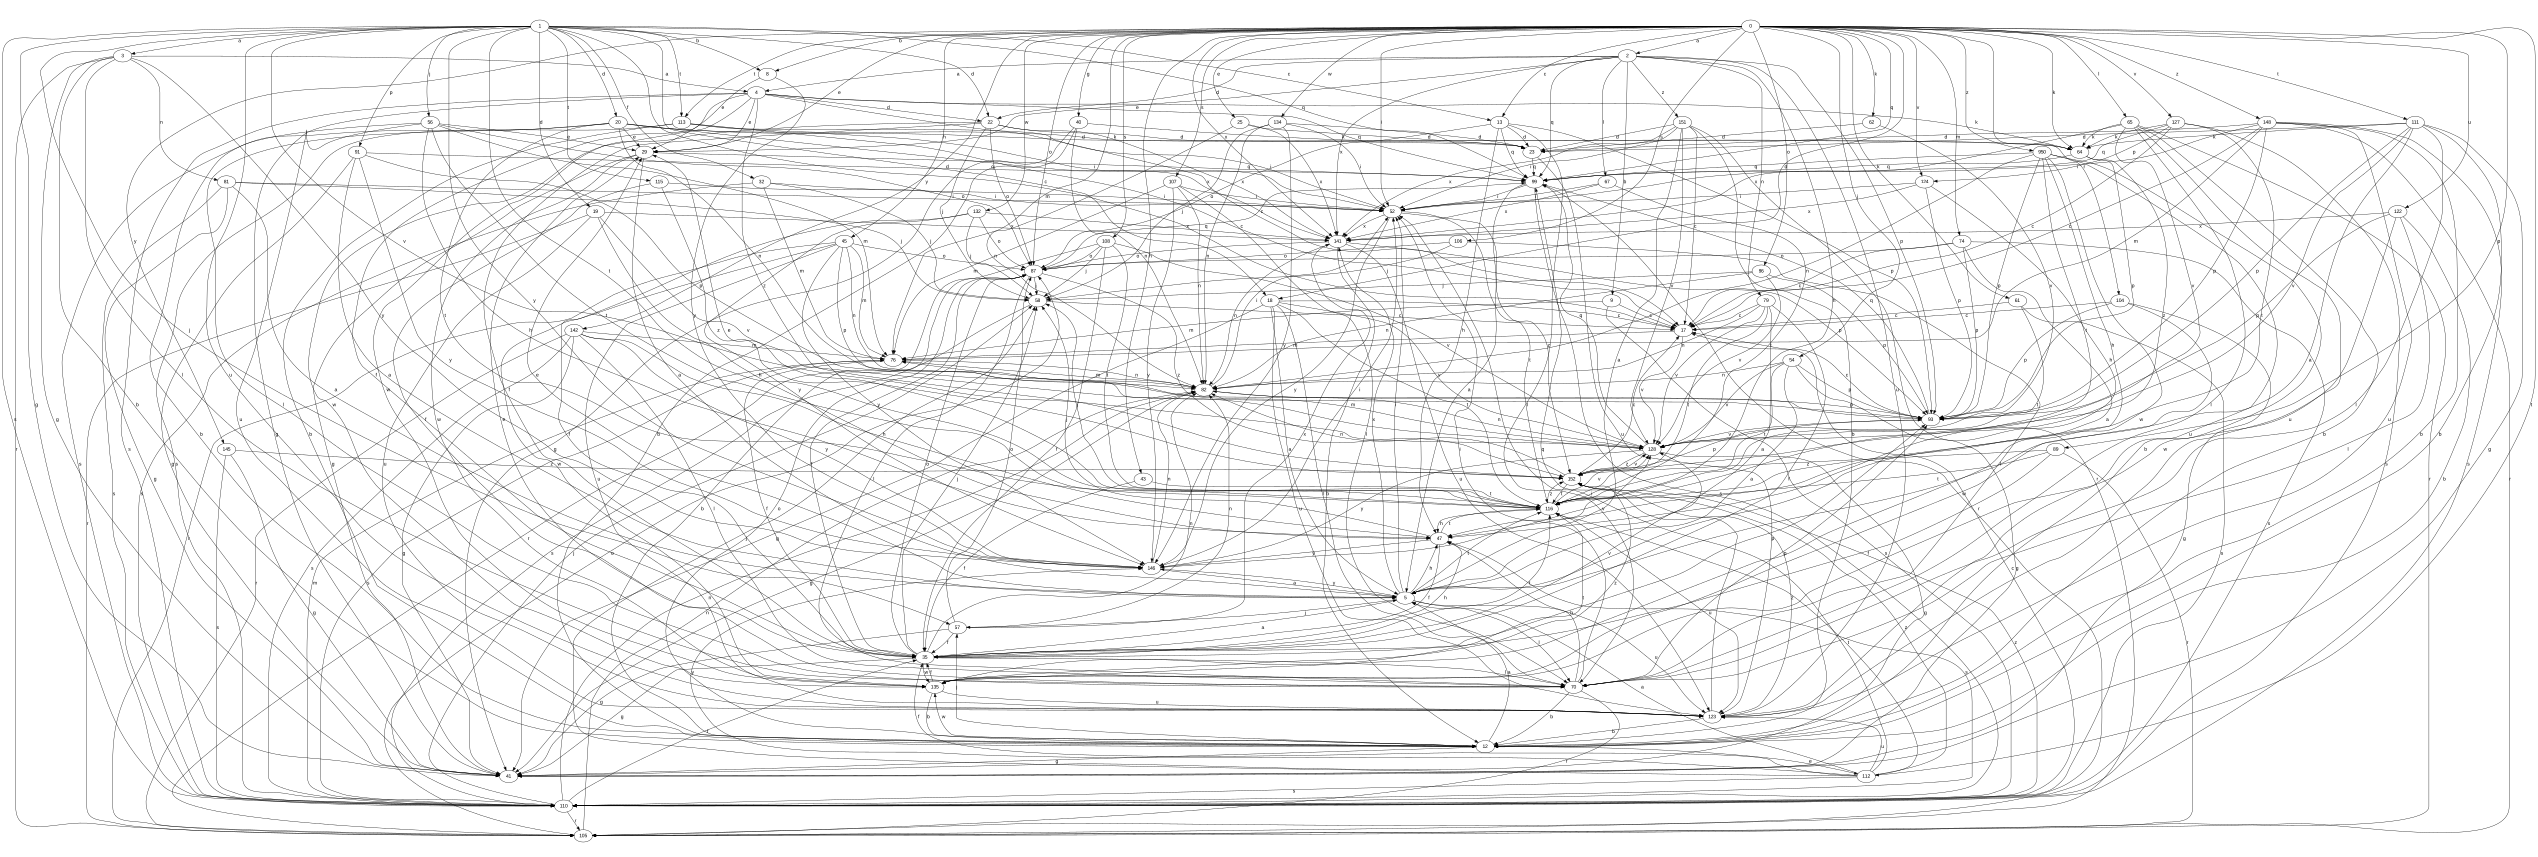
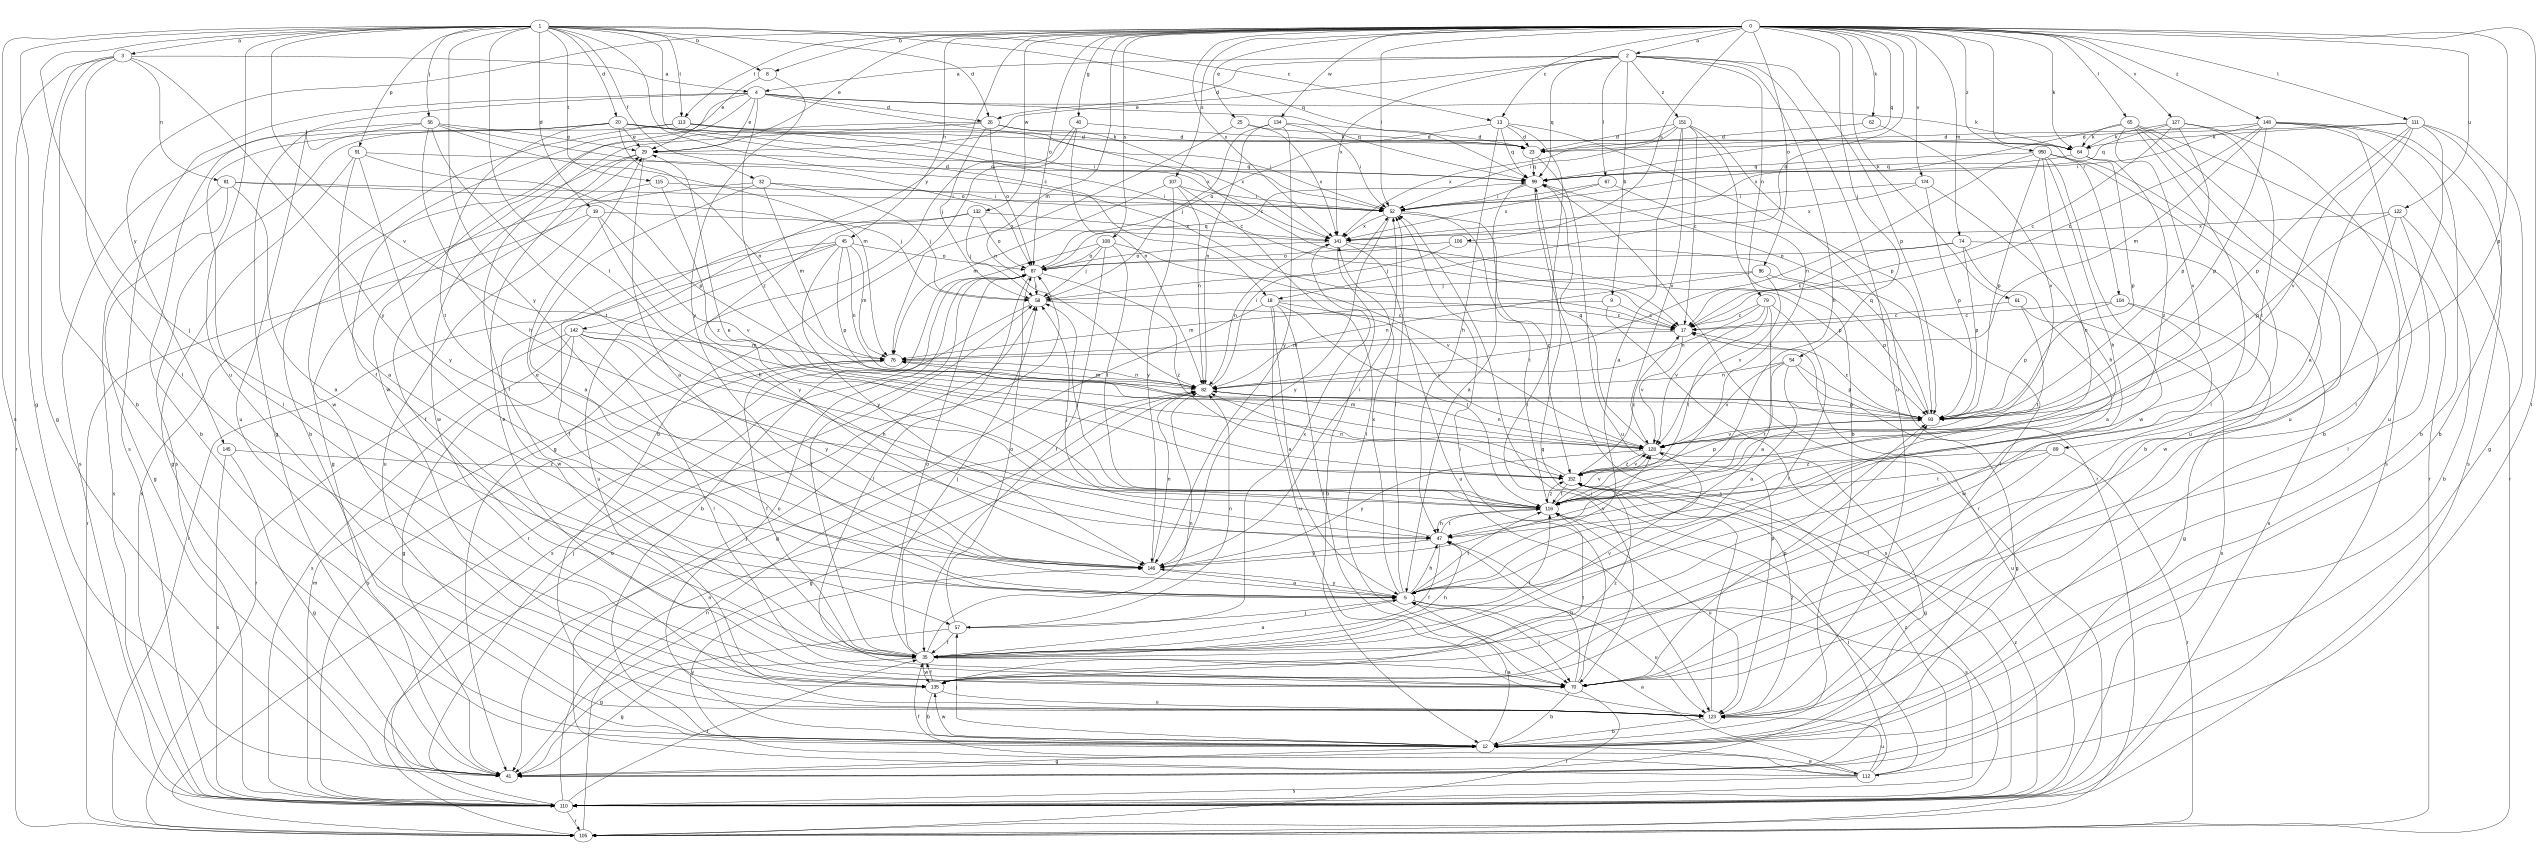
  strict digraph {
    fontname="Liberation Sans"
    node [fontname="Liberation Sans"]
    edge [fontname="Liberation Sans"]
    0
    2
    8
    13
    18
    25
    29
    40
-   43
    45
    52
    54
    61
    62
    64
    65
    74
    76
    86
    87
    89
    99
    104
    106
    107
    108
    111
    112
    113
    122
    124
    127
    132
    134
    141
    142
    145
    148
    n39 [label=950]
-   22
+   22 [label=26]
    123
    4
    9
    47
    67
    79
    93
    151
    146
    70
    23
    17
    41
    116
    128
    5
    82
    135
    12
    35
    105
    152
    110
    58
    1
    3
    19
    20
    32
    56
    57
    91
    115
    81
    0 -> 2 [label=a]
    0 -> 8 [label=b]
    0 -> 13 [label=c]
    0 -> 18 [label=d]
    0 -> 25 [label=e]
    0 -> 29 [label=e]
    0 -> 40 [label=g]
-   0 -> 43 [label=h]
    0 -> 45 [label=h]
    0 -> 52 [label=i]
    0 -> 54 [label=j]
    0 -> 61 [label=k]
    0 -> 62 [label=k]
    0 -> 64 [label=k]
    0 -> 65 [label=l]
    0 -> 74 [label=m]
    0 -> 76 [label=m]
    0 -> 86 [label=o]
    0 -> 87 [label=o]
    0 -> 89 [label=p]
    0 -> 99 [label=q]
    0 -> 104 [label=r]
    0 -> 106 [label=s]
    0 -> 107 [label=s]
    0 -> 108 [label=s]
    0 -> 111 [label=t]
    0 -> 112 [label=t]
    0 -> 113 [label=t]
    0 -> 122 [label=u]
    0 -> 124 [label=v]
    0 -> 127 [label=v]
    0 -> 132 [label=w]
    0 -> 134 [label=w]
    0 -> 141 [label=x]
    0 -> 142 [label=y]
    0 -> 145 [label=y]
    0 -> 148 [label=z]
    0 -> n39 [label=z]
    2 -> 29 [label=e]
    2 -> 99 [label=q]
    2 -> 141 [label=x]
    2 -> 22 [label=d]
    2 -> 123 [label=u]
    2 -> 4 [label=a]
    2 -> 9 [label=b]
    2 -> 47 [label=h]
    2 -> 67 [label=l]
    2 -> 79 [label=n]
    2 -> 93 [label=p]
    2 -> 151 [label=z]
    8 -> 29 [label=e]
    8 -> 146 [label=y]
    13 -> 87 [label=o]
    13 -> 99 [label=q]
    13 -> 47 [label=h]
    13 -> 93 [label=p]
    13 -> 70 [label=l]
    13 -> 23 [label=d]
    18 -> 123 [label=u]
    18 -> 70 [label=l]
    18 -> 17 [label=c]
    18 -> 41 [label=g]
    18 -> 116 [label=t]
    18 -> 128 [label=v]
    18 -> 5 [label=a]
    25 -> 141 [label=x]
    25 -> 23 [label=d]
    25 -> 82 [label=n]
    29 -> 99 [label=q]
    29 -> 41 [label=g]
    29 -> 5 [label=a]
    29 -> 135 [label=w]
    40 -> 64 [label=k]
    40 -> 41 [label=g]
    40 -> 82 [label=n]
    40 -> 12 [label=b]
-   43 -> 116 [label=t]
-   43 -> 35 [label=f]
    45 -> 76 [label=m]
    45 -> 87 [label=o]
    45 -> 123 [label=u]
    45 -> 93 [label=p]
    45 -> 146 [label=y]
    45 -> 82 [label=n]
    45 -> 135 [label=w]
    45 -> 105 [label=r]
    52 -> 141 [label=x]
    52 -> 146 [label=y]
    52 -> 116 [label=t]
    52 -> 152 [label=z]
    54 -> 93 [label=p]
    54 -> 41 [label=g]
    54 -> 116 [label=t]
    54 -> 128 [label=v]
    54 -> 5 [label=a]
    54 -> 82 [label=n]
    61 -> 17 [label=c]
    61 -> 116 [label=t]
    61 -> 110 [label=s]
    62 -> 23 [label=d]
    62 -> 128 [label=v]
    64 -> 99 [label=q]
    64 -> 93 [label=p]
    64 -> 152 [label=z]
    65 -> 64 [label=k]
    65 -> 141 [label=x]
    65 -> 123 [label=u]
    65 -> 70 [label=l]
    65 -> 128 [label=v]
    65 -> 12 [label=b]
    65 -> 105 [label=r]
    74 -> 87 [label=o]
    74 -> 93 [label=p]
    74 -> 17 [label=c]
    74 -> 5 [label=a]
    74 -> 110 [label=s]
    76 -> 82 [label=n]
    76 -> 35 [label=f]
    76 -> 110 [label=s]
    86 -> 93 [label=p]
    86 -> 128 [label=v]
    86 -> 82 [label=n]
    86 -> 58 [label=j]
    87 -> 99 [label=q]
    87 -> 70 [label=l]
    87 -> 12 [label=b]
    87 -> 35 [label=f]
    87 -> 152 [label=z]
    87 -> 58 [label=j]
    89 -> 116 [label=t]
    89 -> 35 [label=f]
    89 -> 105 [label=r]
    89 -> 152 [label=z]
    99 -> 52 [label=i]
    99 -> 5 [label=a]
    99 -> 105 [label=r]
    99 -> 110 [label=s]
    104 -> 93 [label=p]
    104 -> 17 [label=c]
    104 -> 41 [label=g]
    104 -> 135 [label=w]
    106 -> 87 [label=o]
    106 -> 70 [label=l]
    106 -> 58 [label=j]
    107 -> 52 [label=i]
    107 -> 76 [label=m]
    107 -> 146 [label=y]
    107 -> 70 [label=l]
    107 -> 82 [label=n]
    108 -> 87 [label=o]
    108 -> 116 [label=t]
    108 -> 128 [label=v]
    108 -> 35 [label=f]
    108 -> 105 [label=r]
    108 -> 58 [label=j]
    111 -> 64 [label=k]
    111 -> 93 [label=p]
    111 -> 70 [label=l]
    111 -> 23 [label=d]
    111 -> 41 [label=g]
    111 -> 128 [label=v]
    111 -> 5 [label=a]
    111 -> 12 [label=b]
    112 -> 52 [label=i]
    112 -> 123 [label=u]
    112 -> 146 [label=y]
    112 -> 116 [label=t]
    112 -> 5 [label=a]
    112 -> 35 [label=f]
    112 -> 152 [label=z]
    112 -> 110 [label=s]
    112 -> 58 [label=j]
    113 -> 52 [label=i]
    113 -> 64 [label=k]
    113 -> 17 [label=c]
    113 -> 12 [label=b]
    113 -> 110 [label=s]
    122 -> 141 [label=x]
    122 -> 93 [label=p]
    122 -> 70 [label=l]
    122 -> 135 [label=w]
    122 -> 12 [label=b]
    124 -> 52 [label=i]
    124 -> 141 [label=x]
    124 -> 47 [label=h]
    124 -> 93 [label=p]
    127 -> 64 [label=k]
    127 -> 99 [label=q]
-   127 -> 124 [label=p]
+   127 -> 93 [label=p]
    127 -> 17 [label=c]
    127 -> 116 [label=t]
    127 -> 110 [label=s]
    132 -> 87 [label=o]
    132 -> 141 [label=x]
    132 -> 146 [label=y]
    132 -> 35 [label=f]
    132 -> 58 [label=j]
    134 -> 52 [label=i]
    134 -> 146 [label=y]
    134 -> 23 [label=d]
    134 -> 82 [label=n]
    134 -> 58 [label=j]
    141 -> 87 [label=o]
    141 -> 123 [label=u]
    141 -> 93 [label=p]
    141 -> 82 [label=n]
    141 -> 12 [label=b]
    142 -> 76 [label=m]
    142 -> 47 [label=h]
    142 -> 146 [label=y]
    142 -> 70 [label=l]
    142 -> 41 [label=g]
    142 -> 105 [label=r]
    142 -> 110 [label=s]
    145 -> 41 [label=g]
    145 -> 152 [label=z]
    145 -> 110 [label=s]
    148 -> 52 [label=i]
    148 -> 76 [label=m]
    148 -> 123 [label=u]
    148 -> 93 [label=p]
    148 -> 23 [label=d]
    148 -> 17 [label=c]
    148 -> 12 [label=b]
    148 -> 105 [label=r]
    148 -> 110 [label=s]
    n39 -> 99 [label=q]
    n39 -> 123 [label=u]
    n39 -> 47 [label=h]
    n39 -> 93 [label=p]
-   n39 -> 116 [label=t]
+   n39 -> 116 [label=n]
    n39 -> 82 [label=n]
    n39 -> 135 [label=w]
    n39 -> 12 [label=b]
    22 -> 87 [label=o]
    22 -> 141 [label=x]
    22 -> 23 [label=d]
    22 -> 135 [label=w]
    22 -> 35 [label=f]
    22 -> 58 [label=j]
    123 -> 99 [label=q]
    123 -> 12 [label=b]
    123 -> 152 [label=z]
    4 -> 29 [label=e]
    4 -> 64 [label=k]
    4 -> 99 [label=q]
    4 -> 22 [label=d]
    4 -> 17 [label=c]
    4 -> 41 [label=g]
    4 -> 135 [label=w]
    4 -> 35 [label=f]
    4 -> 152 [label=z]
    4 -> 110 [label=s]
    9 -> 76 [label=m]
    9 -> 17 [label=c]
    9 -> 110 [label=s]
    47 -> 146 [label=y]
    47 -> 116 [label=t]
    47 -> 35 [label=f]
    47 -> 110 [label=s]
    47 -> 58 [label=j]
    67 -> 52 [label=i]
    67 -> 141 [label=x]
    67 -> 116 [label=t]
    79 -> 17 [label=c]
    79 -> 116 [label=t]
    79 -> 128 [label=v]
    79 -> 5 [label=a]
    79 -> 82 [label=n]
    79 -> 35 [label=f]
    93 -> 99 [label=q]
    93 -> 17 [label=c]
    93 -> 128 [label=v]
    151 -> 52 [label=i]
    151 -> 141 [label=x]
    151 -> 23 [label=d]
    151 -> 17 [label=c]
    151 -> 128 [label=v]
    151 -> 5 [label=a]
    151 -> 12 [label=b]
    151 -> 105 [label=r]
    146 -> 52 [label=i]
    146 -> 128 [label=v]
    146 -> 5 [label=a]
    146 -> 82 [label=n]
    70 -> 29 [label=e]
    70 -> 52 [label=i]
    70 -> 47 [label=h]
    70 -> 93 [label=p]
    70 -> 12 [label=b]
    70 -> 105 [label=r]
    23 -> 99 [label=q]
    23 -> 123 [label=u]
    17 -> 76 [label=m]
    17 -> 128 [label=v]
    116 -> 29 [label=e]
    116 -> 123 [label=u]
    116 -> 47 [label=h]
    116 -> 128 [label=v]
    116 -> 152 [label=z]
    116 -> 58 [label=j]
    128 -> 76 [label=m]
    128 -> 99 [label=q]
    128 -> 146 [label=y]
    128 -> 41 [label=g]
    128 -> 82 [label=n]
    128 -> 152 [label=z]
    5 -> 29 [label=e]
    5 -> 52 [label=i]
    5 -> 141 [label=x]
    5 -> 123 [label=u]
    5 -> 47 [label=h]
    5 -> 146 [label=y]
    5 -> 70 [label=l]
    5 -> 116 [label=t]
    5 -> 57 [label=j]
    82 -> 52 [label=i]
    82 -> 76 [label=m]
    82 -> 93 [label=p]
    82 -> 41 [label=g]
    135 -> 123 [label=u]
    135 -> 116 [label=t]
    135 -> 12 [label=b]
    135 -> 35 [label=f]
    135 -> 152 [label=z]
    12 -> 87 [label=o]
    12 -> 112 [label=e]
    12 -> 41 [label=g]
    12 -> 5 [label=a]
    12 -> 135 [label=w]
    12 -> 57 [label=j]
    35 -> 87 [label=o]
    35 -> 47 [label=h]
    35 -> 93 [label=p]
    35 -> 70 [label=l]
    35 -> 41 [label=g]
    35 -> 116 [label=t]
    35 -> 128 [label=v]
    35 -> 5 [label=a]
    35 -> 82 [label=n]
    35 -> 135 [label=w]
    35 -> 58 [label=j]
    105 -> 87 [label=o]
    105 -> 82 [label=n]
    152 -> 93 [label=p]
    152 -> 17 [label=c]
    152 -> 116 [label=t]
    152 -> 128 [label=v]
    152 -> 82 [label=n]
    110 -> 76 [label=m]
-   110 -> 17 [label=c]
+   110 -> 17 [label=u]
    110 -> 82 [label=n]
    110 -> 35 [label=f]
    110 -> 105 [label=r]
    110 -> 152 [label=z]
    110 -> 58 [label=j]
    58 -> 17 [label=c]
    58 -> 110 [label=s]
    1 -> 8 [label=b]
    1 -> 13 [label=c]
    1 -> 18 [label=d]
    1 -> 99 [label=q]
    1 -> 113 [label=t]
    1 -> 22 [label=d]
    1 -> 123 [label=u]
    1 -> 146 [label=y]
    1 -> 17 [label=c]
    1 -> 41 [label=g]
    1 -> 116 [label=t]
    1 -> 128 [label=v]
    1 -> 110 [label=s]
    1 -> 3 [label=a]
    1 -> 19 [label=d]
    1 -> 20 [label=d]
    1 -> 32 [label=f]
    1 -> 56 [label=j]
    1 -> 57 [label=j]
    1 -> 91 [label=p]
    1 -> 115 [label=t]
    3 -> 4 [label=a]
    3 -> 146 [label=y]
    3 -> 70 [label=l]
    3 -> 41 [label=g]
    3 -> 12 [label=b]
    3 -> 105 [label=r]
    3 -> 81 [label=n]
    19 -> 141 [label=x]
    19 -> 123 [label=u]
    19 -> 47 [label=h]
    19 -> 128 [label=v]
    19 -> 105 [label=r]
    20 -> 29 [label=e]
    20 -> 52 [label=i]
    20 -> 141 [label=x]
    20 -> 70 [label=l]
    20 -> 23 [label=d]
    20 -> 116 [label=t]
    20 -> 82 [label=n]
    20 -> 110 [label=s]
    32 -> 52 [label=i]
    32 -> 76 [label=m]
+   32 -> 5 [label=a]
    32 -> 110 [label=s]
    32 -> 58 [label=j]
    56 -> 29 [label=e]
    56 -> 76 [label=m]
    56 -> 87 [label=o]
    56 -> 123 [label=u]
    56 -> 47 [label=h]
    56 -> 116 [label=t]
    56 -> 12 [label=b]
    57 -> 87 [label=o]
    57 -> 141 [label=x]
    57 -> 41 [label=g]
    57 -> 82 [label=n]
    57 -> 35 [label=f]
    91 -> 99 [label=q]
    91 -> 93 [label=p]
    91 -> 146 [label=y]
    91 -> 41 [label=g]
    91 -> 5 [label=a]
    115 -> 52 [label=i]
    115 -> 35 [label=f]
    115 -> 152 [label=z]
    81 -> 52 [label=i]
    81 -> 41 [label=g]
    81 -> 5 [label=a]
    81 -> 110 [label=s]
    81 -> 58 [label=j]
  }
